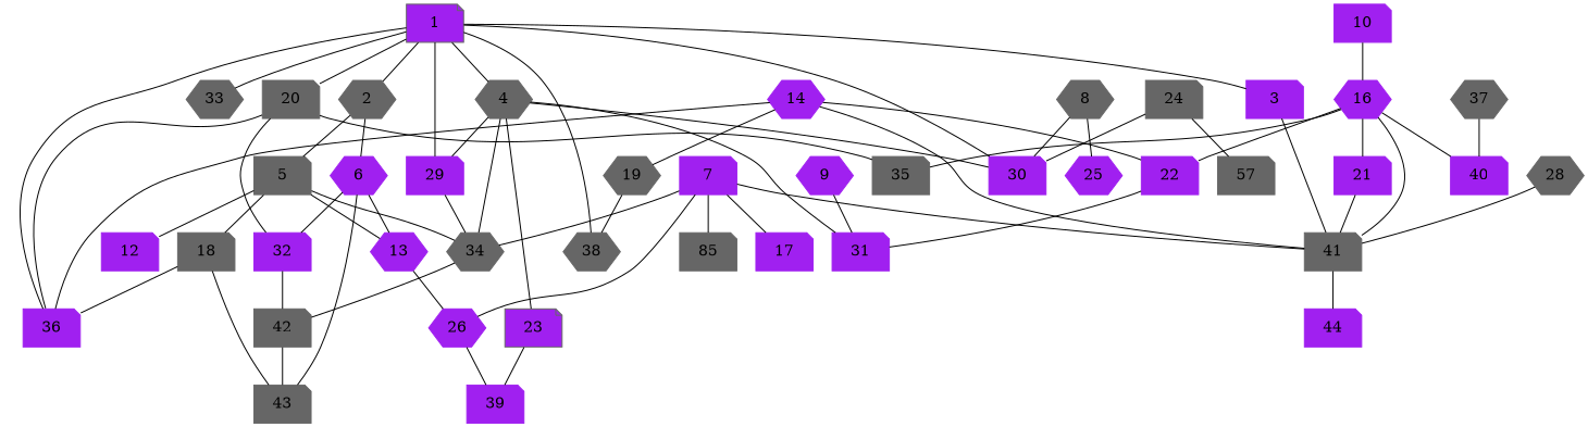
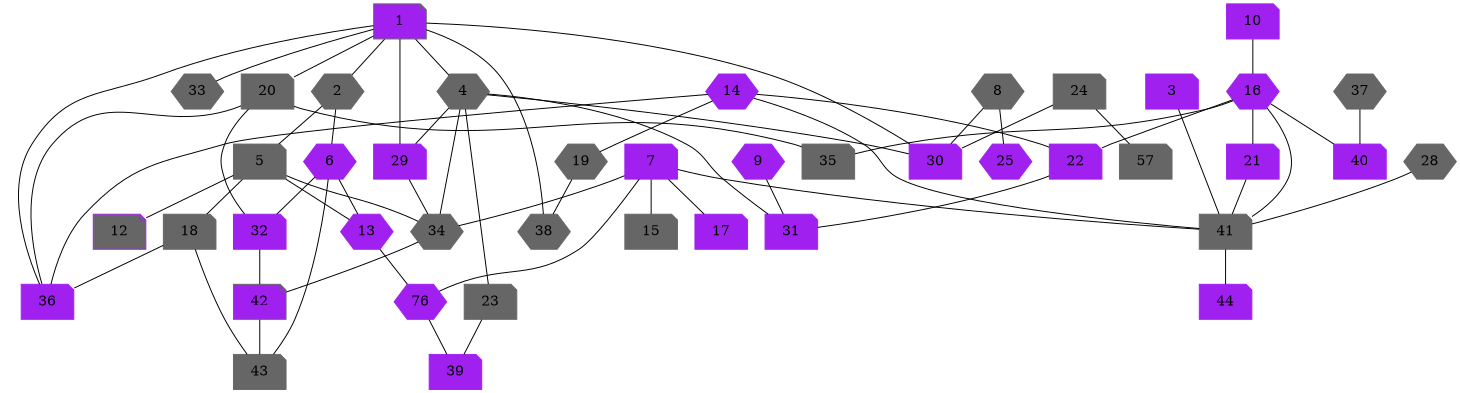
  graph {
    node [color=purple shape=note style=filled]
    edge [weight=1.0]
    1 [color=gray40 fillcolor=purple]
    2 [color=gray40 shape=hexagon]
    3
    4 [color=gray40 shape=hexagon]
    20 [color=gray40]
    29
    30
    33 [color=gray40 shape=hexagon]
    36
    38 [color=gray40 shape=hexagon]
    5 [color=gray40]
    6 [shape=hexagon]
    41 [color=gray40]
-   23 [color=gray40 fillcolor=purple]
+   23 [color=gray40]
    31
    34 [color=gray40 shape=hexagon]
    32
    35 [color=gray40]
-   12
+   12 [fillcolor=gray40]
    13 [shape=hexagon]
    18 [color=gray40]
    43 [color=gray40]
    44
    39
-   42 [color=gray40]
-   26 [shape=hexagon]
+   42 [color=gray40 fillcolor=purple]
+   26 [shape=hexagon label=76]
    7
-   15 [color=gray40 label=85]
+   15 [color=gray40]
    17
    8 [color=gray40 shape=hexagon]
    25 [shape=hexagon]
    9 [shape=hexagon]
    10
    16 [shape=hexagon]
    19 [color=gray40 shape=hexagon]
    14 [shape=hexagon]
    22
    21
    40
    24 [color=gray40]
    n41 [color=gray40 label=57]
    28 [color=gray40 shape=hexagon]
    37 [color=gray40 shape=hexagon]
    1 -- 2
-   1 -- 3
    1 -- 4
    1 -- 20
    1 -- 29 [weight=2.0]
    1 -- 30
    1 -- 33
    1 -- 36
    1 -- 38
    2 -- 5
    2 -- 6
    3 -- 41
    4 -- 29
    4 -- 30
    4 -- 23
    4 -- 31
    4 -- 34
    20 -- 36
    20 -- 32
    20 -- 35
    29 -- 34
    5 -- 34
    5 -- 12
    5 -- 13
    5 -- 18
    6 -- 32
    6 -- 13
    6 -- 43
    41 -- 44
    23 -- 39
    34 -- 42
    32 -- 42
    13 -- 26
    18 -- 36
    18 -- 43
    42 -- 43
    26 -- 39
    7 -- 41
    7 -- 34
    7 -- 26
    7 -- 15
    7 -- 17
    8 -- 30
    8 -- 25
    9 -- 31
    10 -- 16
    16 -- 41
    16 -- 35
    16 -- 22
    16 -- 21
    16 -- 40
    19 -- 38
    14 -- 36
    14 -- 41
    14 -- 19
    14 -- 22
    22 -- 31
    21 -- 41
    24 -- 30
    24 -- n41
    28 -- 41
    37 -- 40
  }
